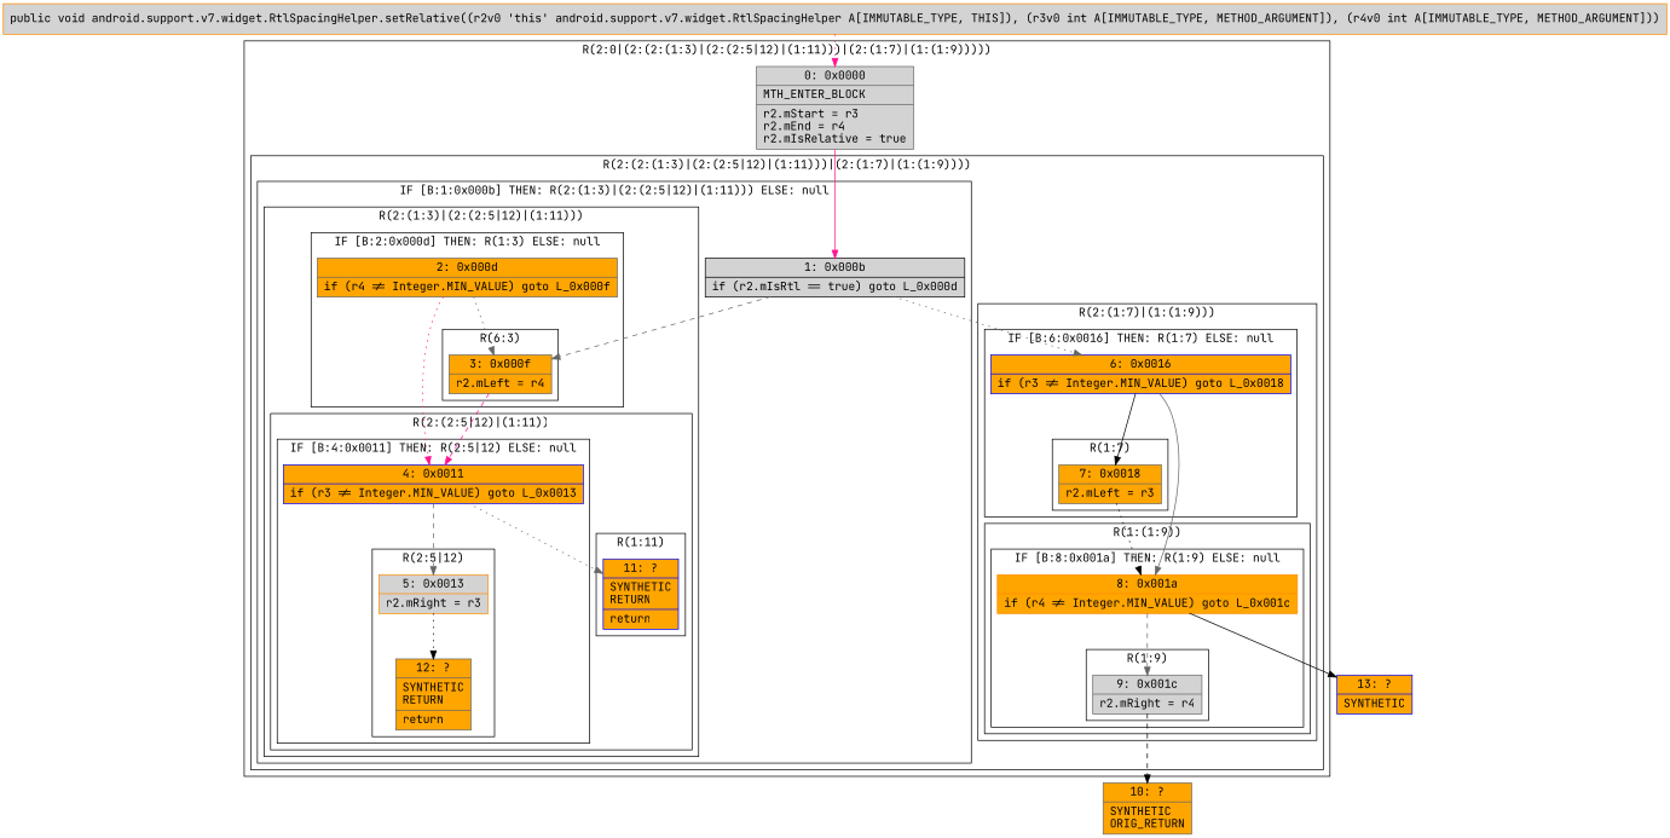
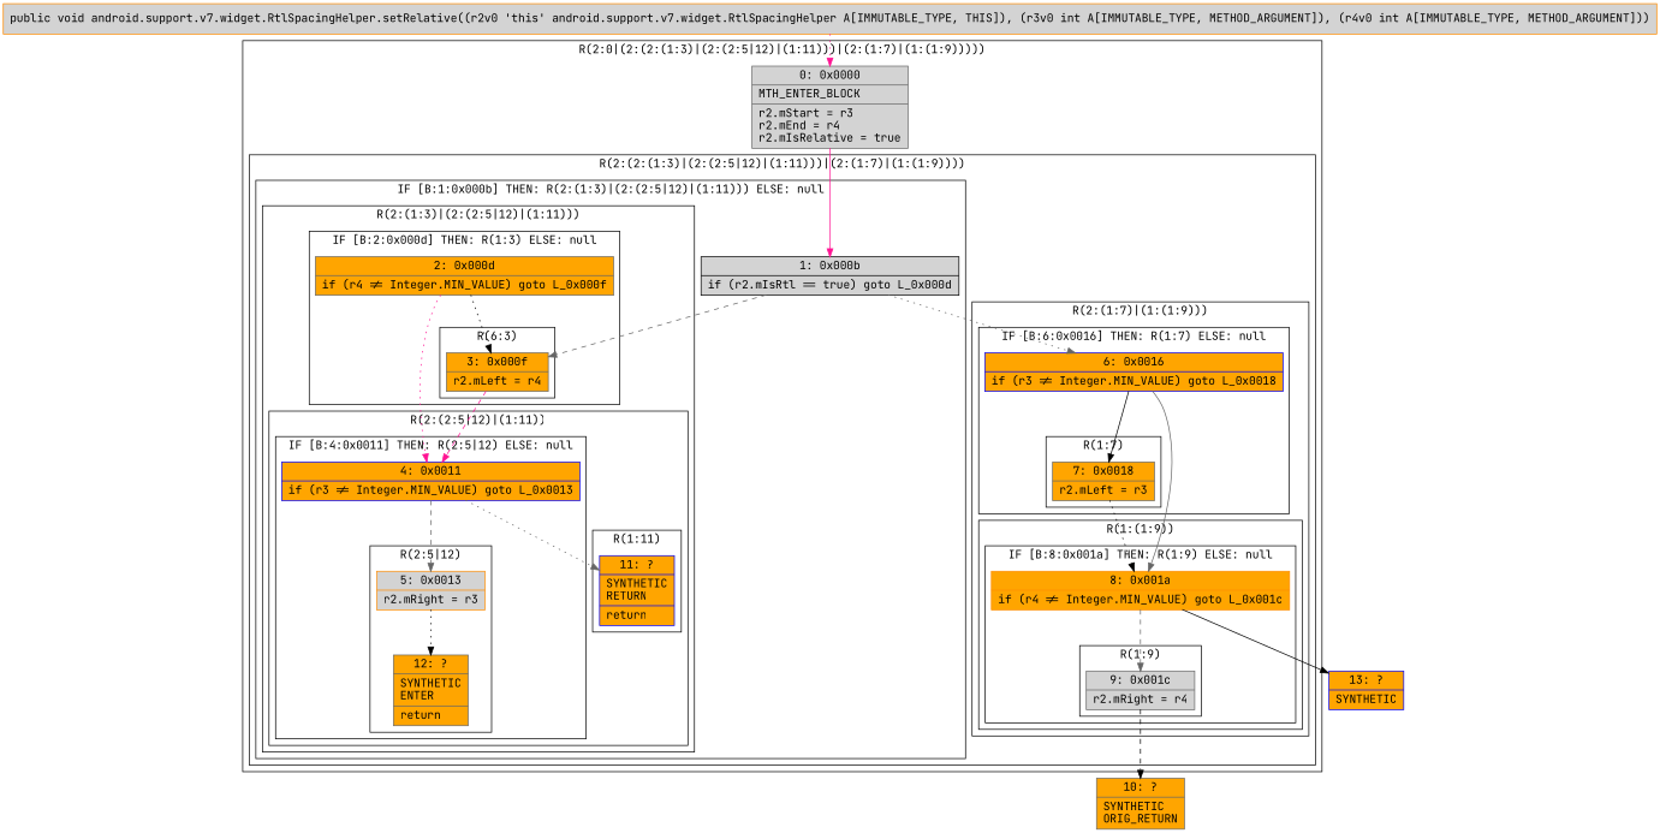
  digraph {
    fontname="JetBrains Mono"
    node [color=gray40 fillcolor=orange fontname="JetBrains Mono" shape=record style=filled]
    edge [color=gray40 fontname="JetBrains Mono" style=dotted]
    n1 [label="{3\:\ 0x000f|r2.mLeft = r4\l}"]
    n2 [label="{2\:\ 0x000d|if (r4 != Integer.MIN_VALUE) goto L_0x000f\l}"]
    n3 [color=darkorange fillcolor=lightgrey label="{5\:\ 0x0013|r2.mRight = r3\l}"]
-   n4 [label="{12\:\ ?|SYNTHETIC\lRETURN\l|return\l}"]
+   n4 [label="{12\:\ ?|SYNTHETIC\lENTER\l|return\l}"]
    n5 [color=blue label="{4\:\ 0x0011|if (r3 != Integer.MIN_VALUE) goto L_0x0013\l}"]
    n6 [color=blue label="{11\:\ ?|SYNTHETIC\lRETURN\l|return\l}"]
    n7 [color=black fillcolor=lightgrey label="{1\:\ 0x000b|if (r2.mIsRtl == true) goto L_0x000d\l}"]
    n8 [label="{7\:\ 0x0018|r2.mLeft = r3\l}"]
    n9 [color=blue label="{6\:\ 0x0016|if (r3 != Integer.MIN_VALUE) goto L_0x0018\l}"]
    n10 [fillcolor=lightgrey label="{9\:\ 0x001c|r2.mRight = r4\l}"]
    n11 [color=darkorange label="{8\:\ 0x001a|if (r4 != Integer.MIN_VALUE) goto L_0x001c\l}"]
    n12 [fillcolor=lightgrey label="{0\:\ 0x0000|MTH_ENTER_BLOCK\l|r2.mStart = r3\lr2.mEnd = r4\lr2.mIsRelative = true\l}"]
    n13 [label="{10\:\ ?|SYNTHETIC\lORIG_RETURN\l}"]
    n14 [color=blue label="{13\:\ ?|SYNTHETIC\l}"]
    n15 [color=darkorange fillcolor=lightgrey label="{public void android.support.v7.widget.RtlSpacingHelper.setRelative((r2v0 'this' android.support.v7.widget.RtlSpacingHelper A[IMMUTABLE_TYPE, THIS]), (r3v0 int A[IMMUTABLE_TYPE, METHOD_ARGUMENT]), (r4v0 int A[IMMUTABLE_TYPE, METHOD_ARGUMENT])) }"]
    subgraph cluster_1 {
      label="R(2:0|(2:(2:(1:3)|(2:(2:5|12)|(1:11)))|(2:(1:7)|(1:(1:9)))))"
      n12
      subgraph cluster_2 {
        label="R(2:(2:(1:3)|(2:(2:5|12)|(1:11)))|(2:(1:7)|(1:(1:9))))"
        subgraph cluster_3 {
          label="IF [B:1:0x000b] THEN: R(2:(1:3)|(2:(2:5|12)|(1:11))) ELSE: null"
          n7
          subgraph cluster_4 {
            label="R(2:(1:3)|(2:(2:5|12)|(1:11)))"
            subgraph cluster_5 {
              label="IF [B:2:0x000d] THEN: R(1:3) ELSE: null"
              n2
              subgraph cluster_6 {
                label="R(6:3)"
                n1
              }
            }
            subgraph cluster_7 {
              label="R(2:(2:5|12)|(1:11))"
              subgraph cluster_8 {
                label="IF [B:4:0x0011] THEN: R(2:5|12) ELSE: null"
                n5
                subgraph cluster_9 {
                  label="R(2:5|12)"
                  n3
                  n4
                }
              }
              subgraph cluster_10 {
                label="R(1:11)"
                n6
              }
            }
          }
        }
        subgraph cluster_11 {
          label="R(2:(1:7)|(1:(1:9)))"
          subgraph cluster_12 {
            label="IF [B:6:0x0016] THEN: R(1:7) ELSE: null"
            n9
            subgraph cluster_13 {
              label="R(1:7)"
              n8
            }
          }
          subgraph cluster_14 {
            label="R(1:(1:9))"
            subgraph cluster_15 {
              label="IF [B:8:0x001a] THEN: R(1:9) ELSE: null"
              n11
              subgraph cluster_16 {
                label="R(1:9)"
                n10
              }
            }
          }
        }
      }
    }
    n1 -> n5 [color=deeppink style=dashed]
-   n2 -> n1
+   n2 -> n1 [color=black]
    n2 -> n5 [color=deeppink]
    n3 -> n4 [color=black]
    n5 -> n3 [style=dashed]
    n5 -> n6
    n7 -> n1 [style=dashed]
    n7 -> n9
    n8 -> n11 [color=black]
    n9 -> n8 [color=black style=solid]
    n9 -> n11 [style=solid]
    n10 -> n13 [color=black style=dashed]
    n11 -> n10 [style=dashed]
    n11 -> n14 [color=black style=solid]
    n12 -> n7 [color=deeppink style=solid]
    n15 -> n12 [color=deeppink]
  }
